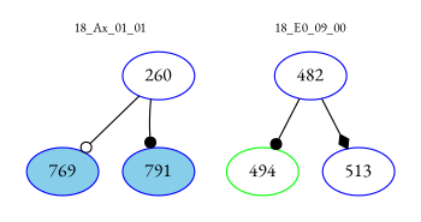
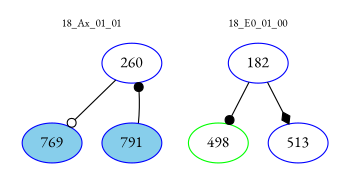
  digraph {
    fontname="EB Garamond"
    node [color=blue fillcolor=white fontname="EB Garamond" style=filled]
    edge [arrowhead=dot color=black fontname="EB Garamond"]
    n1 [label=260]
    n2 [fillcolor=skyblue label=769]
    n3 [fillcolor=skyblue label=791]
-   n4 [label=482]
-   n5 [color=green label=494]
+   n4 [label=182]
+   n5 [color=green label=498]
    n6 [label=513]
    subgraph cluster_1 {
      color=white
      fontsize=10
      label="18_Ax_01_01"
      n1
      n2
      n3
    }
    subgraph cluster_2 {
      color=white
      fontsize=10
-     label="18_E0_09_00"
+     label="18_E0_01_00"
      n4
      n5
      n6
    }
    n1 -> n2 [arrowhead=odot]
-   n1 -> n3
+   n3 -> n1
    n4 -> n5
    n4 -> n6 [arrowhead=diamond]
  }
